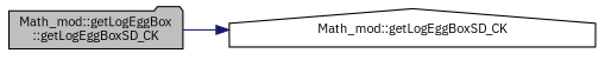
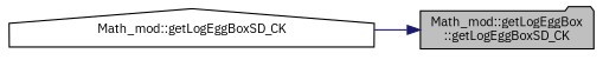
  digraph {
    rankdir=LR
    fontname="IBM Plex Sans"
    node [color=black fontname="IBM Plex Sans" fontsize=10 style=filled]
    n1 [fillcolor=grey75 fontcolor=black height=0.2 label="Math_mod::getLogEggBox\l::getLogEggBoxSD_CK" shape=folder width=0.4]
    n2 [fillcolor=white height=0.2 label="Math_mod::getLogEggBoxSD_CK" shape=house width=0.4]
-   n1 -> n2 [color=midnightblue fontname="IBM Plex Sans" fontsize=10 labelfontname=Helvetica labelfontsize=10 style=solid]
+   n2 -> n1 [color=midnightblue fontname="IBM Plex Sans" fontsize=10 labelfontname=Helvetica labelfontsize=10 style=solid]
  }
